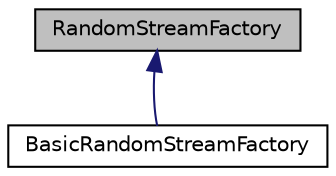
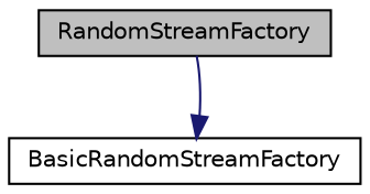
  digraph {
    node [color=black fontname=Helvetica fontsize=10 shape=record]
    n1 [fillcolor=grey75 fontcolor=black height=0.2 label=RandomStreamFactory style=filled width=0.4]
    n2 [height=0.2 label=BasicRandomStreamFactory width=0.4]
-   n1 -> n2 [color=midnightblue dir=back fontname=Helvetica fontsize=10 labelfontname=Helvetica labelfontsize=10 style=solid]
+   n2 -> n1 [color=midnightblue dir=back fontname=Helvetica fontsize=10 labelfontname=Helvetica labelfontsize=10 style=solid]
  }
